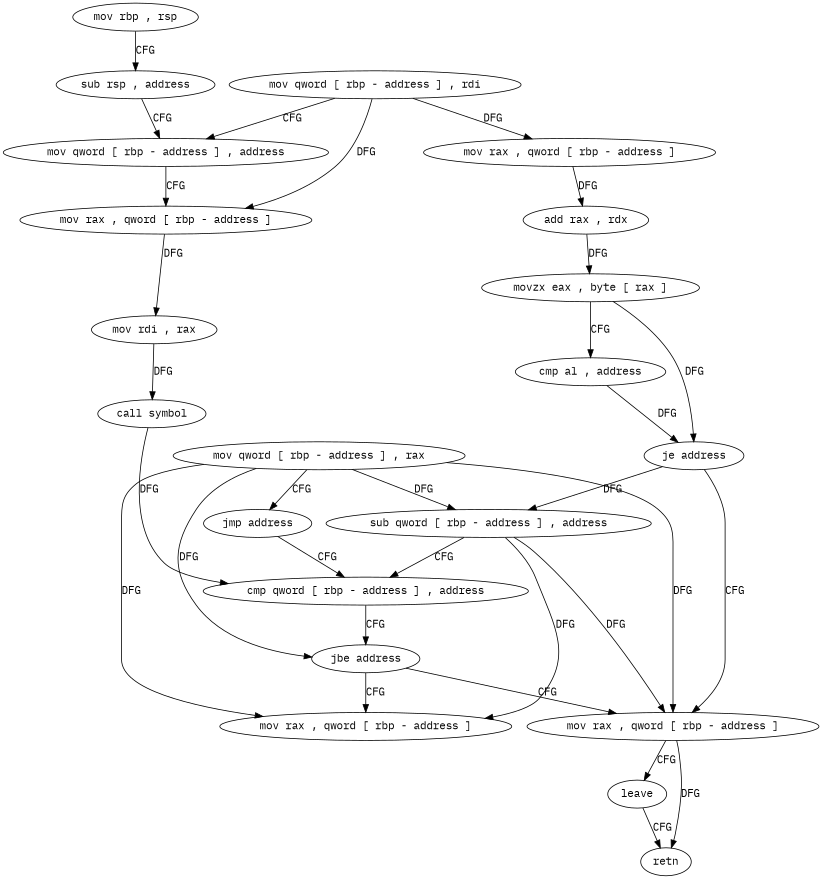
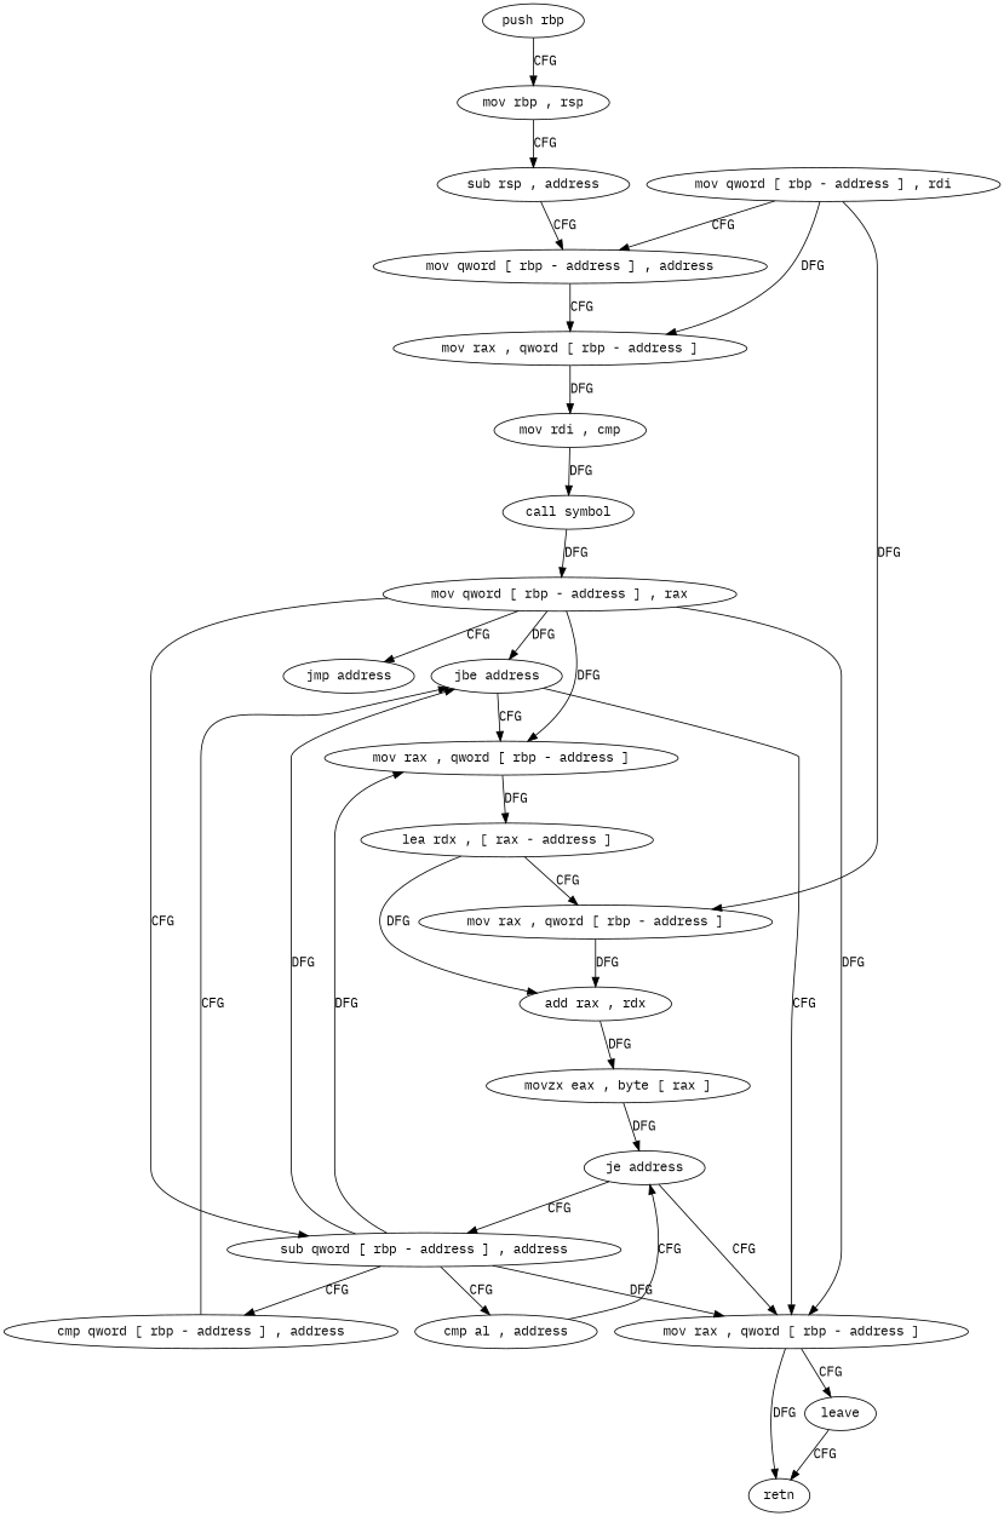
  digraph {
    fontname="IBM Plex Mono"
    node [fontname="IBM Plex Mono"]
    edge [fontname="IBM Plex Mono"]
+   n1 [label="push rbp"]
    n2 [label="mov rbp , rsp"]
    n3 [label="sub rsp , address"]
    n4 [label="mov qword [ rbp - address ] , address"]
    n5 [label="mov qword [ rbp - address ] , rdi"]
    n6 [label="mov rax , qword [ rbp - address ]"]
    n7 [label="mov rax , qword [ rbp - address ]"]
-   n8 [label="mov rdi , rax"]
+   n8 [label="mov rdi , cmp"]
    n9 [label="add rax , rdx"]
    n10 [label="call symbol"]
    n11 [label="mov qword [ rbp - address ] , rax"]
    n12 [label="jmp address"]
    n13 [label="jbe address"]
    n14 [label="mov rax , qword [ rbp - address ]"]
    n15 [label="mov rax , qword [ rbp - address ]"]
    n16 [label="sub qword [ rbp - address ] , address"]
    n17 [label="cmp qword [ rbp - address ] , address"]
    n18 [label=leave]
    n19 [label=retn]
+   n20 [label="lea rdx , [ rax - address ]"]
    n21 [label="movzx eax , byte [ rax ]"]
    n22 [label="cmp al , address"]
    n23 [label="je address"]
+   n1 -> n2 [label=CFG]
    n2 -> n3 [label=CFG]
    n3 -> n4 [label=CFG]
    n4 -> n6 [label=CFG]
    n5 -> n4 [label=CFG]
    n5 -> n6 [label=DFG]
    n5 -> n7 [label=DFG]
    n6 -> n8 [label=DFG]
    n7 -> n9 [label=DFG]
    n8 -> n10 [label=DFG]
    n9 -> n21 [label=DFG]
-   n10 -> n17 [label=DFG]
+   n10 -> n11 [label=DFG]
    n11 -> n12 [label=CFG]
    n11 -> n13 [label=DFG]
    n11 -> n14 [label=DFG]
    n11 -> n15 [label=DFG]
-   n11 -> n16 [label=DFG]
-   n12 -> n17 [label=CFG]
+   n11 -> n16 [label=CFG]
    n13 -> n14 [label=CFG]
    n13 -> n15 [label=CFG]
    n14 -> n18 [label=CFG]
    n14 -> n19 [label=DFG]
+   n15 -> n20 [label=DFG]
+   n16 -> n13 [label=DFG]
    n16 -> n14 [label=DFG]
    n16 -> n15 [label=DFG]
    n16 -> n17 [label=CFG]
    n17 -> n13 [label=CFG]
    n18 -> n19 [label=CFG]
-   n21 -> n22 [label=CFG]
+   n20 -> n7 [label=CFG]
+   n20 -> n9 [label=DFG]
+   n16 -> n22 [label=CFG]
    n21 -> n23 [label=DFG]
-   n22 -> n23 [label=DFG]
+   n22 -> n23 [label=CFG]
    n23 -> n14 [label=CFG]
-   n23 -> n16 [label=DFG]
+   n23 -> n16 [label=CFG]
  }
